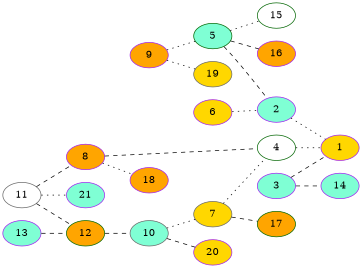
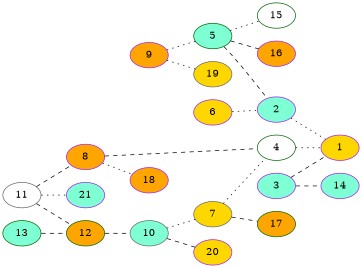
  graph {
    rankdir=LR
    node [chem=C color=purple fillcolor=aquamarine style=filled]
    edge [style=dashed valence=1]
    1 [chem=N fillcolor=gold]
    2
    3 [chem=O]
    14 [chem=H]
    4 [color=darkgreen fillcolor=white]
    5 [color=darkgreen]
    15 [chem=H color=darkgreen fillcolor=white]
    16 [chem=H fillcolor=orange]
    6 [chem=O fillcolor=gold]
    7 [color=gray40 fillcolor=gold]
    17 [chem=H color=darkgreen fillcolor=orange]
    8 [fillcolor=orange]
    18 [chem=H fillcolor=orange]
    9 [chem=O fillcolor=orange]
    19 [chem=H color=gray40 fillcolor=gold]
    10 [color=gray40]
    20 [chem=H fillcolor=gold]
    11 [color=gray40 fillcolor=white]
    12 [color=darkgreen fillcolor=orange]
    21 [chem=H]
-   13 [chem=Cl]
+   13 [chem=Cl color=darkgreen]
    2 -- 1 [style=dotted]
    3 -- 1
    3 -- 14
    4 -- 1 [style=dotted]
    5 -- 2
    5 -- 15 [style=dotted]
    5 -- 16
    6 -- 2 [style=dotted valence=2]
    7 -- 4 [style=dotted valence=2]
    7 -- 17
    8 -- 4
    8 -- 18 [style=dotted]
    9 -- 5 [style=dotted]
    9 -- 19 [style=dotted]
    10 -- 7 [style=dotted]
    10 -- 20
    11 -- 8 [valence=2]
    11 -- 12
    11 -- 21 [style=dotted]
    12 -- 10 [valence=2]
    13 -- 12
  }
